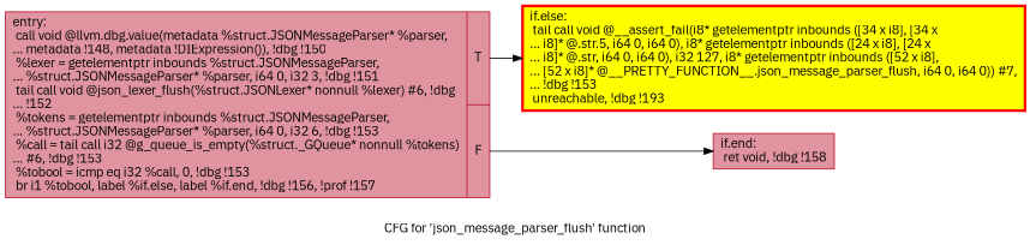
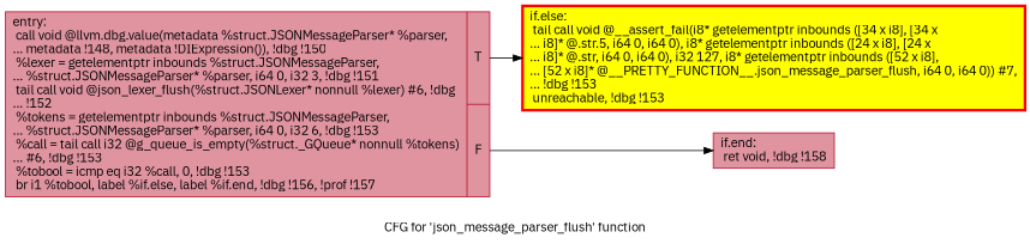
  digraph {
    label="CFG for 'json_message_parser_flush' function"
    rankdir=LR
    fontname="IBM Plex Sans"
    node [color="#b70d28ff" fillcolor="#b70d2870" shape=record style=filled fontname="IBM Plex Sans"]
    edge [fontname="IBM Plex Sans"]
    n1 [label="{entry:\l  call void @llvm.dbg.value(metadata %struct.JSONMessageParser* %parser,\l... metadata !148, metadata !DIExpression()), !dbg !150\l  %lexer = getelementptr inbounds %struct.JSONMessageParser,\l... %struct.JSONMessageParser* %parser, i64 0, i32 3, !dbg !151\l  tail call void @json_lexer_flush(%struct.JSONLexer* nonnull %lexer) #6, !dbg\l... !152\l  %tokens = getelementptr inbounds %struct.JSONMessageParser,\l... %struct.JSONMessageParser* %parser, i64 0, i32 6, !dbg !153\l  %call = tail call i32 @g_queue_is_empty(%struct._GQueue* nonnull %tokens)\l... #6, !dbg !153\l  %tobool = icmp eq i32 %call, 0, !dbg !153\l  br i1 %tobool, label %if.else, label %if.end, !dbg !156, !prof !157\l|{<s0>T|<s1>F}}"]
-   n2 [color=red fillcolor=yellow label="{if.else:                                          \l  tail call void @__assert_fail(i8* getelementptr inbounds ([34 x i8], [34 x\l... i8]* @.str.5, i64 0, i64 0), i8* getelementptr inbounds ([24 x i8], [24 x\l... i8]* @.str, i64 0, i64 0), i32 127, i8* getelementptr inbounds ([52 x i8],\l... [52 x i8]* @__PRETTY_FUNCTION__.json_message_parser_flush, i64 0, i64 0)) #7,\l... !dbg !153\l  unreachable, !dbg !193\l}" penwidth=3.0]
+   n2 [color=red fillcolor=yellow label="{if.else:                                          \l  tail call void @__assert_fail(i8* getelementptr inbounds ([34 x i8], [34 x\l... i8]* @.str.5, i64 0, i64 0), i8* getelementptr inbounds ([24 x i8], [24 x\l... i8]* @.str, i64 0, i64 0), i32 127, i8* getelementptr inbounds ([52 x i8],\l... [52 x i8]* @__PRETTY_FUNCTION__.json_message_parser_flush, i64 0, i64 0)) #7,\l... !dbg !153\l  unreachable, !dbg !153\l}" penwidth=3.0]
    n3 [label="{if.end:                                           \l  ret void, !dbg !158\l}"]
    n1 -> n2 [tailport=s0]
    n1 -> n3 [tailport=s1]
  }
